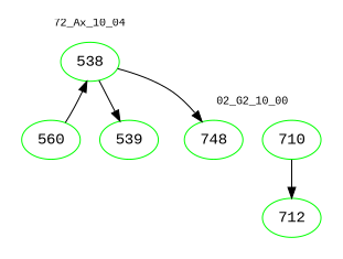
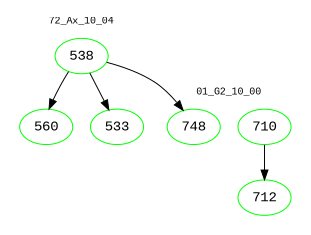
  digraph {
    fontname="Liberation Mono"
    node [color=green fontname="Liberation Mono"]
    edge [color=black fontname="Liberation Mono"]
    n1 [label=538]
    n2 [label=560]
-   n3 [label=539]
+   n3 [label=533]
    n4 [label=710]
    n5 [label=748]
    n6 [label=712]
    subgraph cluster_1 {
      color=white
      fontsize=10
      label="72_Ax_10_04"
      n1
      n2
      n3
    }
    subgraph cluster_2 {
      color=white
      fontsize=10
-     label="02_G2_10_00"
+     label="01_G2_10_00"
      n4
      n5
      n6
    }
-   n2 -> n1
+   n1 -> n2
    n1 -> n3
    n1 -> n5
    n4 -> n6
  }
